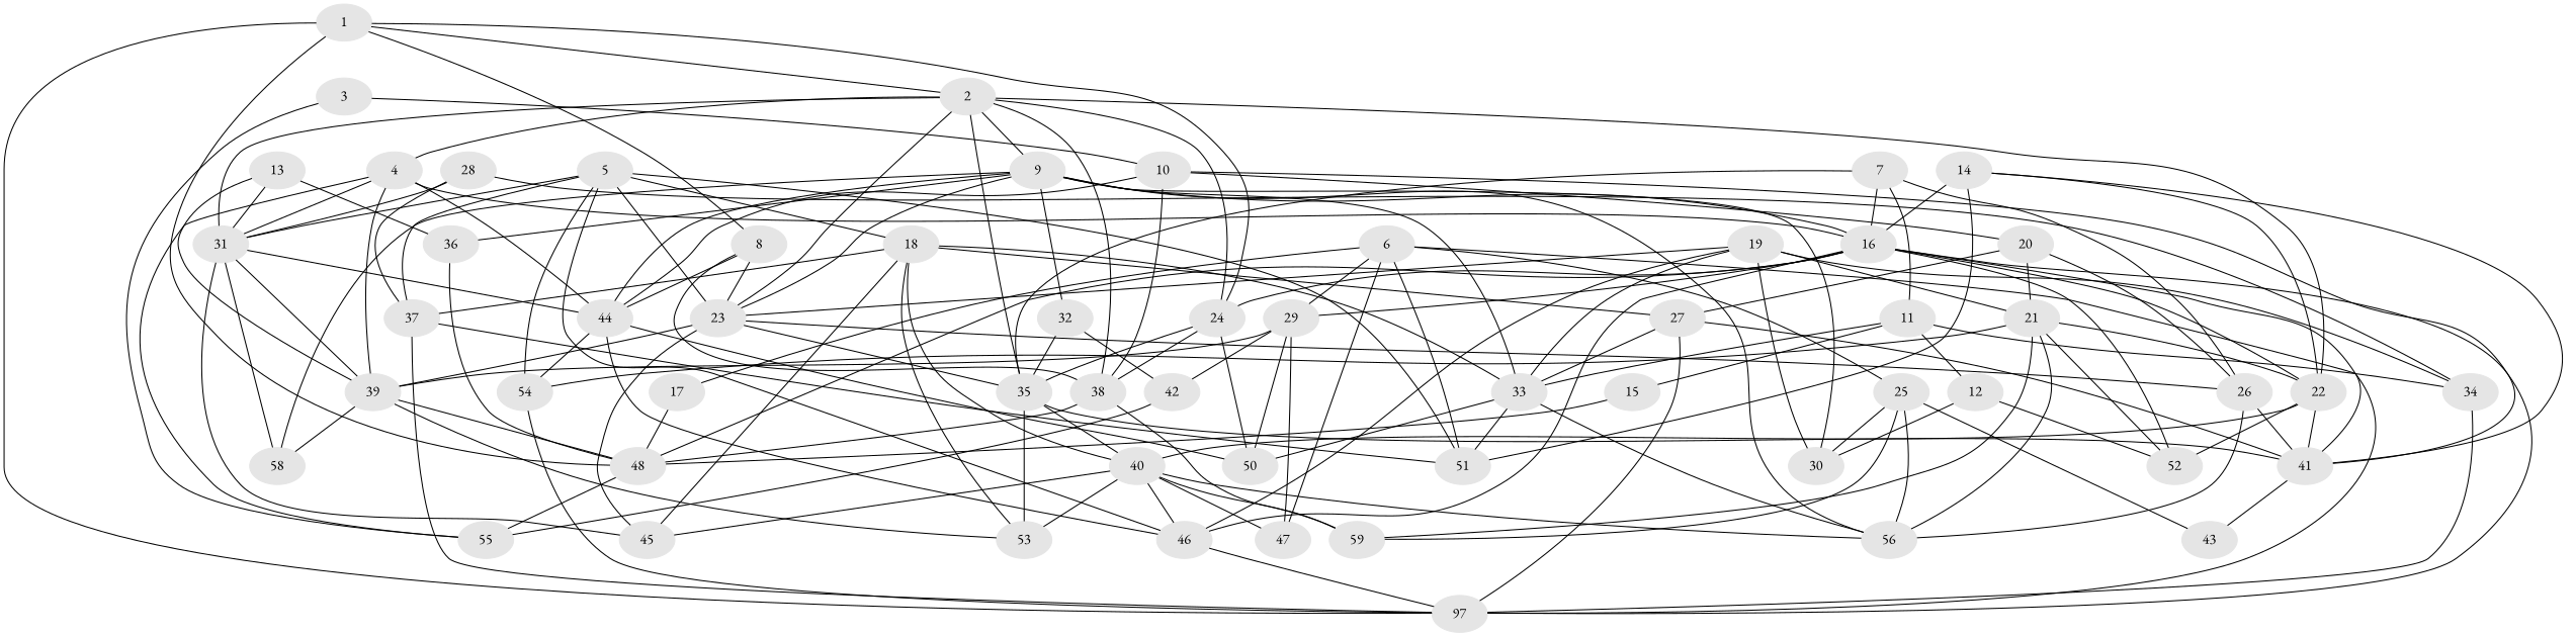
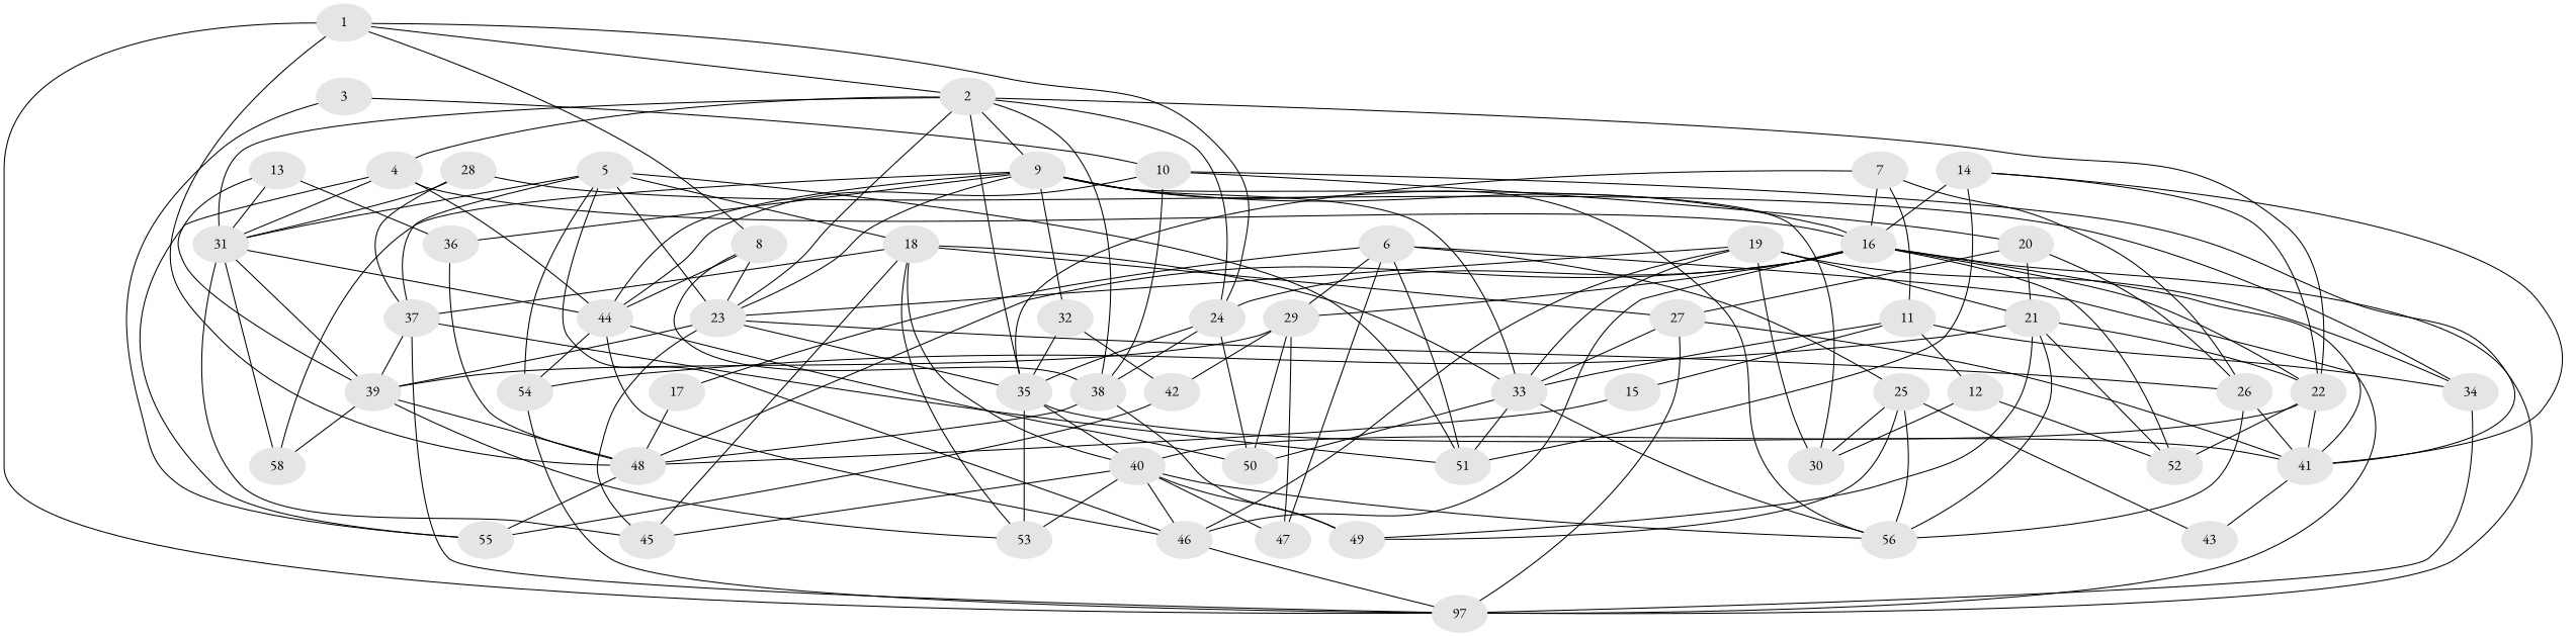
  graph {
    fontname="EB Garamond"
    node [color=gray90 fontname="EB Garamond" style=filled]
    edge [fontname="EB Garamond" weight=1.0]
    1
    2
    8
    24
    48
    n6 [label=97]
    4
    9
    22
    23
    31
    35
    38
    44
    50
    55
    16
    30
    32
    33
    36
    56
    58
    41
    52
    40
    26
    39
    45
    53
-   49 [label=59]
+   49
    3
    10
    20
    27
    21
    46
    29
    54
    5
    18
    37
    51
    6
    17
    25
    47
    43
    42
    7
    11
    12
    15
    34
    13
    14
    19
    28
    1 -- 2
    1 -- 8
    1 -- 24
    1 -- 48 [weight=2.0]
    1 -- n6
    2 -- 24
    2 -- 4
    2 -- 9
    2 -- 22
    2 -- 23
    2 -- 31
    2 -- 35
    2 -- 38
    8 -- 23
    8 -- 38
    8 -- 44
    24 -- 35
    24 -- 38
    24 -- 50
    48 -- 55
    4 -- 31
    4 -- 44 [weight=2.0]
    4 -- 55
    4 -- 16
    9 -- 23
    9 -- 44
    9 -- 16
    9 -- 30
    9 -- 32
    9 -- 33
    9 -- 36
    9 -- 56
    9 -- 58
    22 -- 41
    22 -- 52
    22 -- 40
    23 -- 35
    23 -- 26
    23 -- 39
    23 -- 45
    31 -- 44
    31 -- 58
    31 -- 39
    31 -- 45
    35 -- 41
    35 -- 40
    35 -- 53 [weight=2.0]
    38 -- 48
    38 -- 49
    44 -- 50
    44 -- 46
    44 -- 54
    16 -- 24
    16 -- 48
    16 -- n6
    16 -- 22
    16 -- 41
    16 -- 52
    16 -- 46
    16 -- 29
    32 -- 35
    32 -- 42
    33 -- 50
    33 -- 56
    33 -- 51
    36 -- 48
    41 -- 43
    40 -- 56
    40 -- 45
    40 -- 53
    40 -- 49 [weight=2.0]
    40 -- 46
    40 -- 47
    26 -- 56
    26 -- 41
    39 -- 48
    39 -- 58
    39 -- 53
    3 -- 55
    3 -- 10
    10 -- 38 [weight=2.0]
    10 -- 44
    10 -- 41
    10 -- 20
    20 -- 26
    20 -- 27
    20 -- 21
    27 -- n6
    27 -- 33
    27 -- 41
    21 -- 22
    21 -- 56
    21 -- 52
    21 -- 49
    21 -- 54
    46 -- n6
    29 -- 50
    29 -- 39
    29 -- 47
    29 -- 42
    54 -- n6
    5 -- 23
    5 -- 31
    5 -- 46
    5 -- 54
    5 -- 18
    5 -- 37
    5 -- 51 [weight=2.0]
    18 -- 33 [weight=2.0]
    18 -- 40
    18 -- 45
    18 -- 53
    18 -- 27
    18 -- 37
    37 -- n6
-   4 -- 39
+   37 -- 39
    37 -- 51
    6 -- n6
    6 -- 29
    6 -- 51
    6 -- 17
    6 -- 25
    6 -- 47
    17 -- 48 [weight=2.0]
    25 -- 30
    25 -- 56
    25 -- 49
    25 -- 43
    42 -- 55
    7 -- 35
    7 -- 16
    7 -- 26
    7 -- 11
    11 -- 33
    11 -- 12
    11 -- 15
    11 -- 34
    12 -- 30
    12 -- 52
    15 -- 48
    34 -- n6
    13 -- 31
    13 -- 36
    13 -- 39
    14 -- 22
    14 -- 16 [weight=2.0]
    14 -- 41
    14 -- 51 [weight=2.0]
    19 -- 23
    19 -- 30
    19 -- 33
    19 -- 21
    19 -- 46
    19 -- 34
    28 -- 31
    28 -- 37
    28 -- 34
  }
